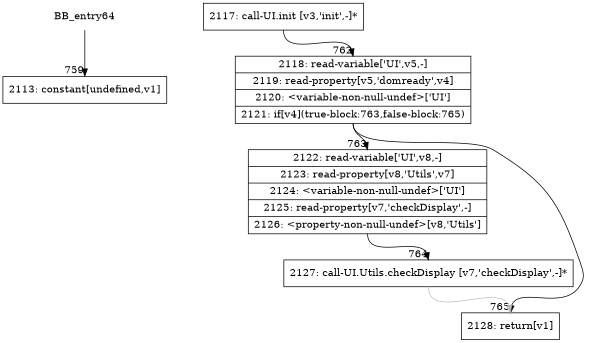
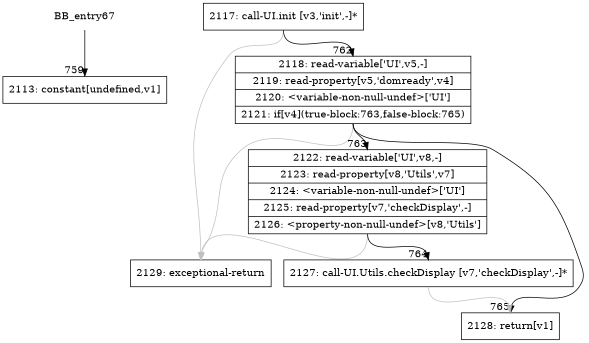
  digraph {
    rankdir=TD
    node [shape=record]
    edge [headport=n tailport=s]
-   BB_entry64 [shape=none]
+   BB_entry64 [shape=none label=BB_entry67]
    n2 [label="{2113: constant[undefined,v1]}"]
    n3 [label="{2117: call-UI.init [v3,'init',-]*}"]
+   n4 [label="{2129: exceptional-return}"]
    n5 [label="{2118: read-variable['UI',v5,-]|2119: read-property[v5,'domready',v4]|2120: \<variable-non-null-undef\>['UI']|2121: if[v4](true-block:763,false-block:765)}"]
    n6 [label="{2122: read-variable['UI',v8,-]|2123: read-property[v8,'Utils',v7]|2124: \<variable-non-null-undef\>['UI']|2125: read-property[v7,'checkDisplay',-]|2126: \<property-non-null-undef\>[v8,'Utils']}"]
    n7 [label="{2128: return[v1]}"]
    n8 [label="{2127: call-UI.Utils.checkDisplay [v7,'checkDisplay',-]*}"]
    BB_entry64 -> n2 [headlabel="    759"]
+   n3 -> n4 [color=gray]
    n3 -> n5 [headlabel="      762"]
+   n5 -> n4 [color=gray]
    n5 -> n6 [headlabel="      763"]
    n5 -> n7 [headlabel="      765"]
+   n6 -> n4 [color=gray]
    n6 -> n8 [headlabel="      764"]
    n8 -> n7 [color=gray]
  }
